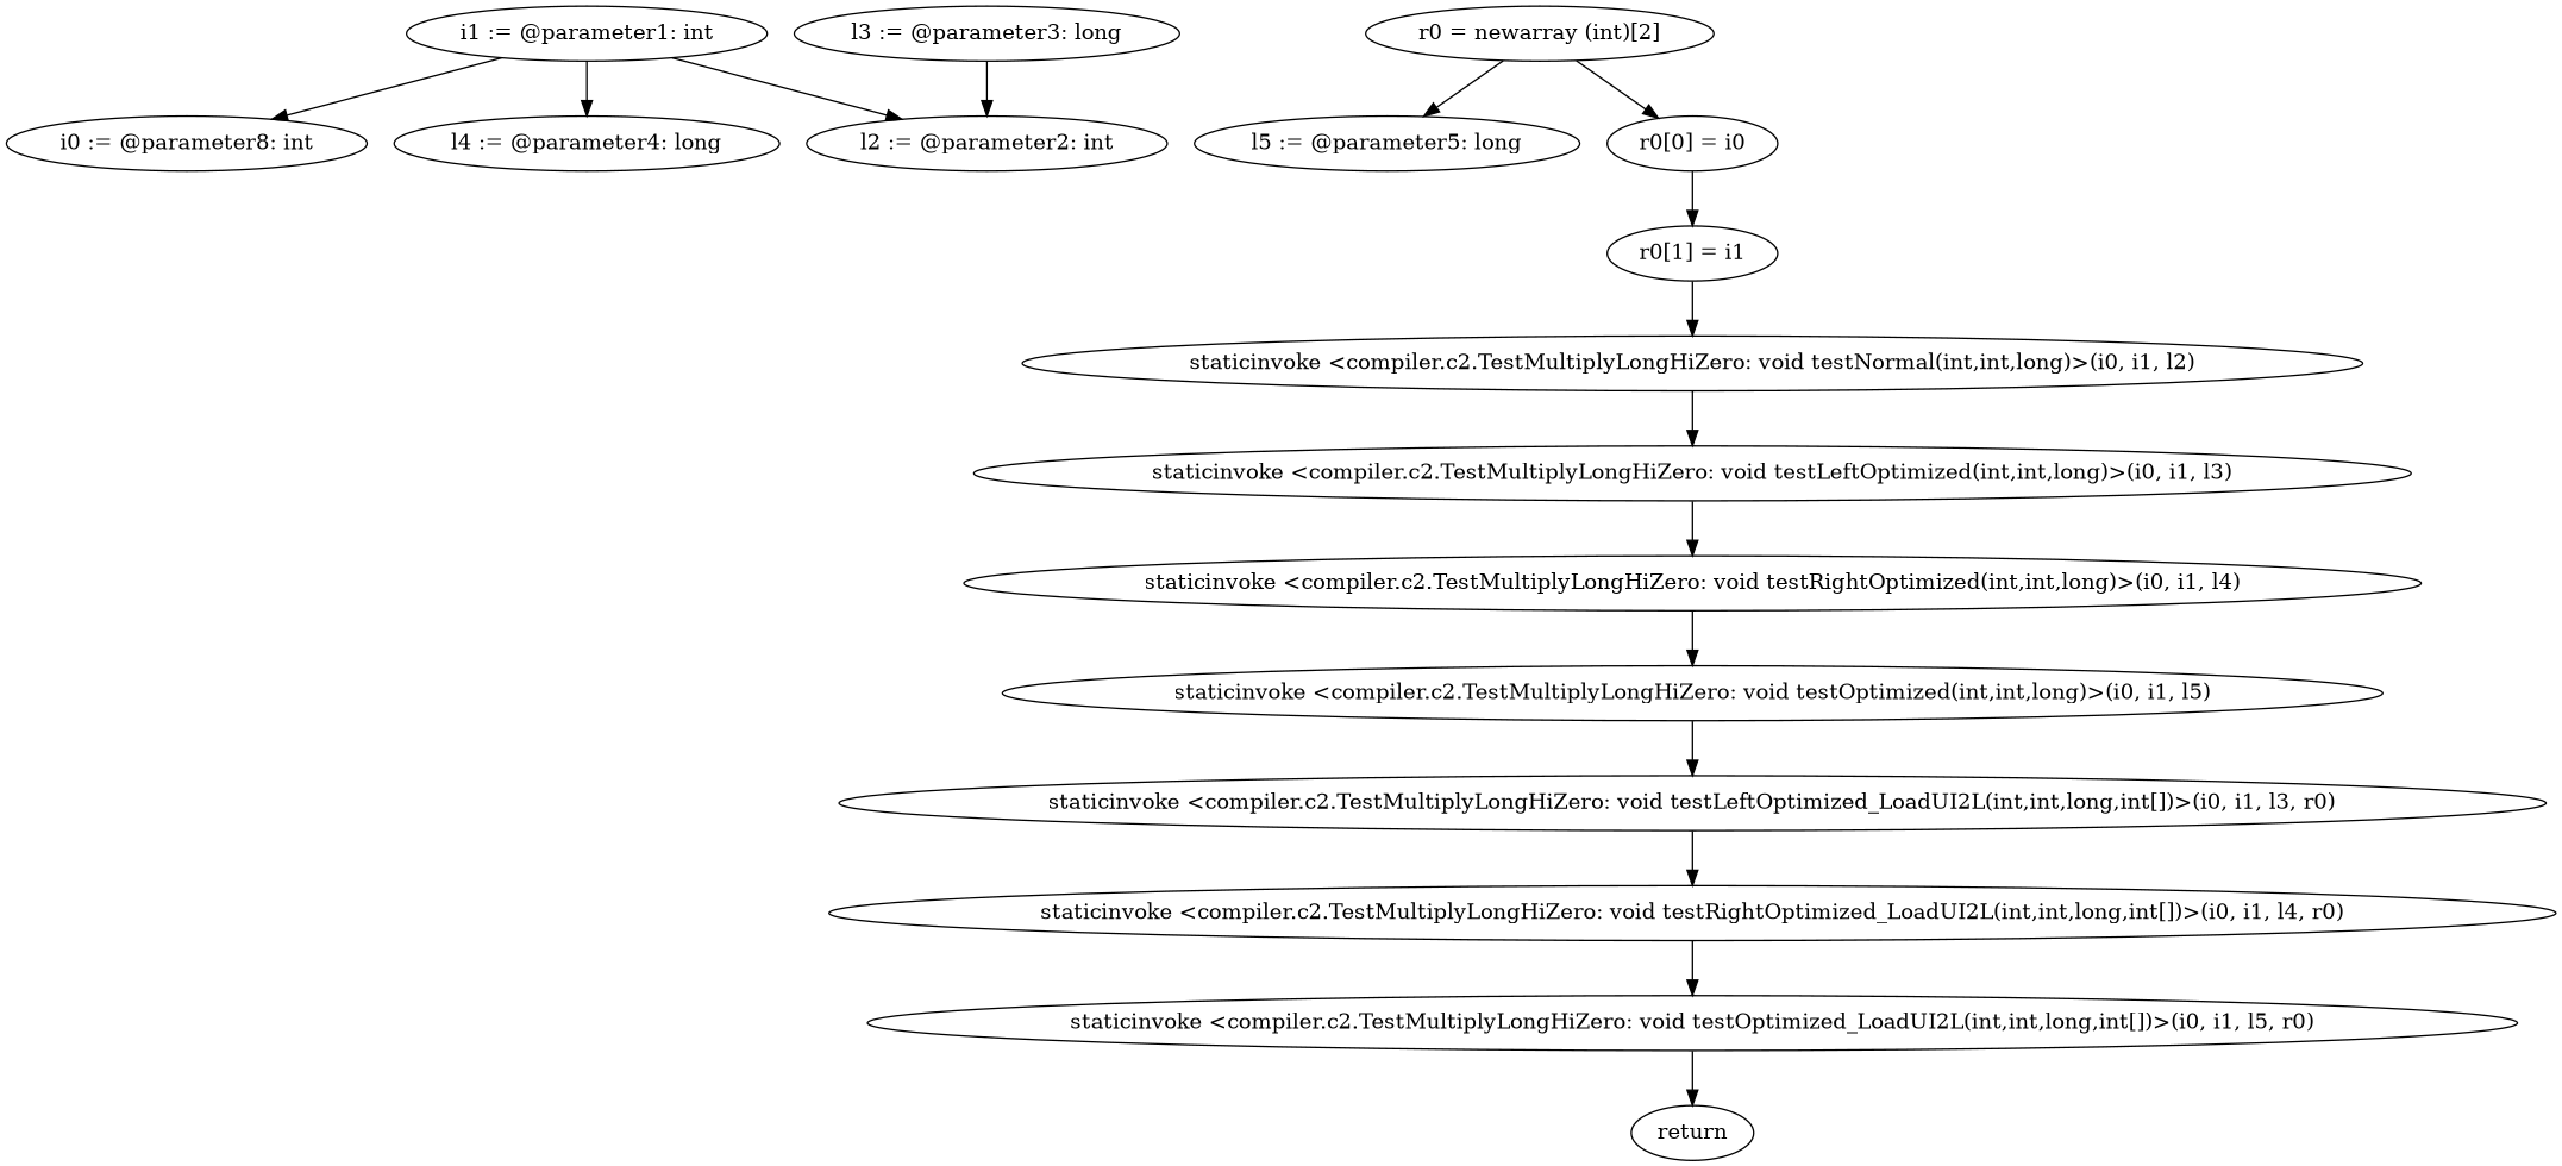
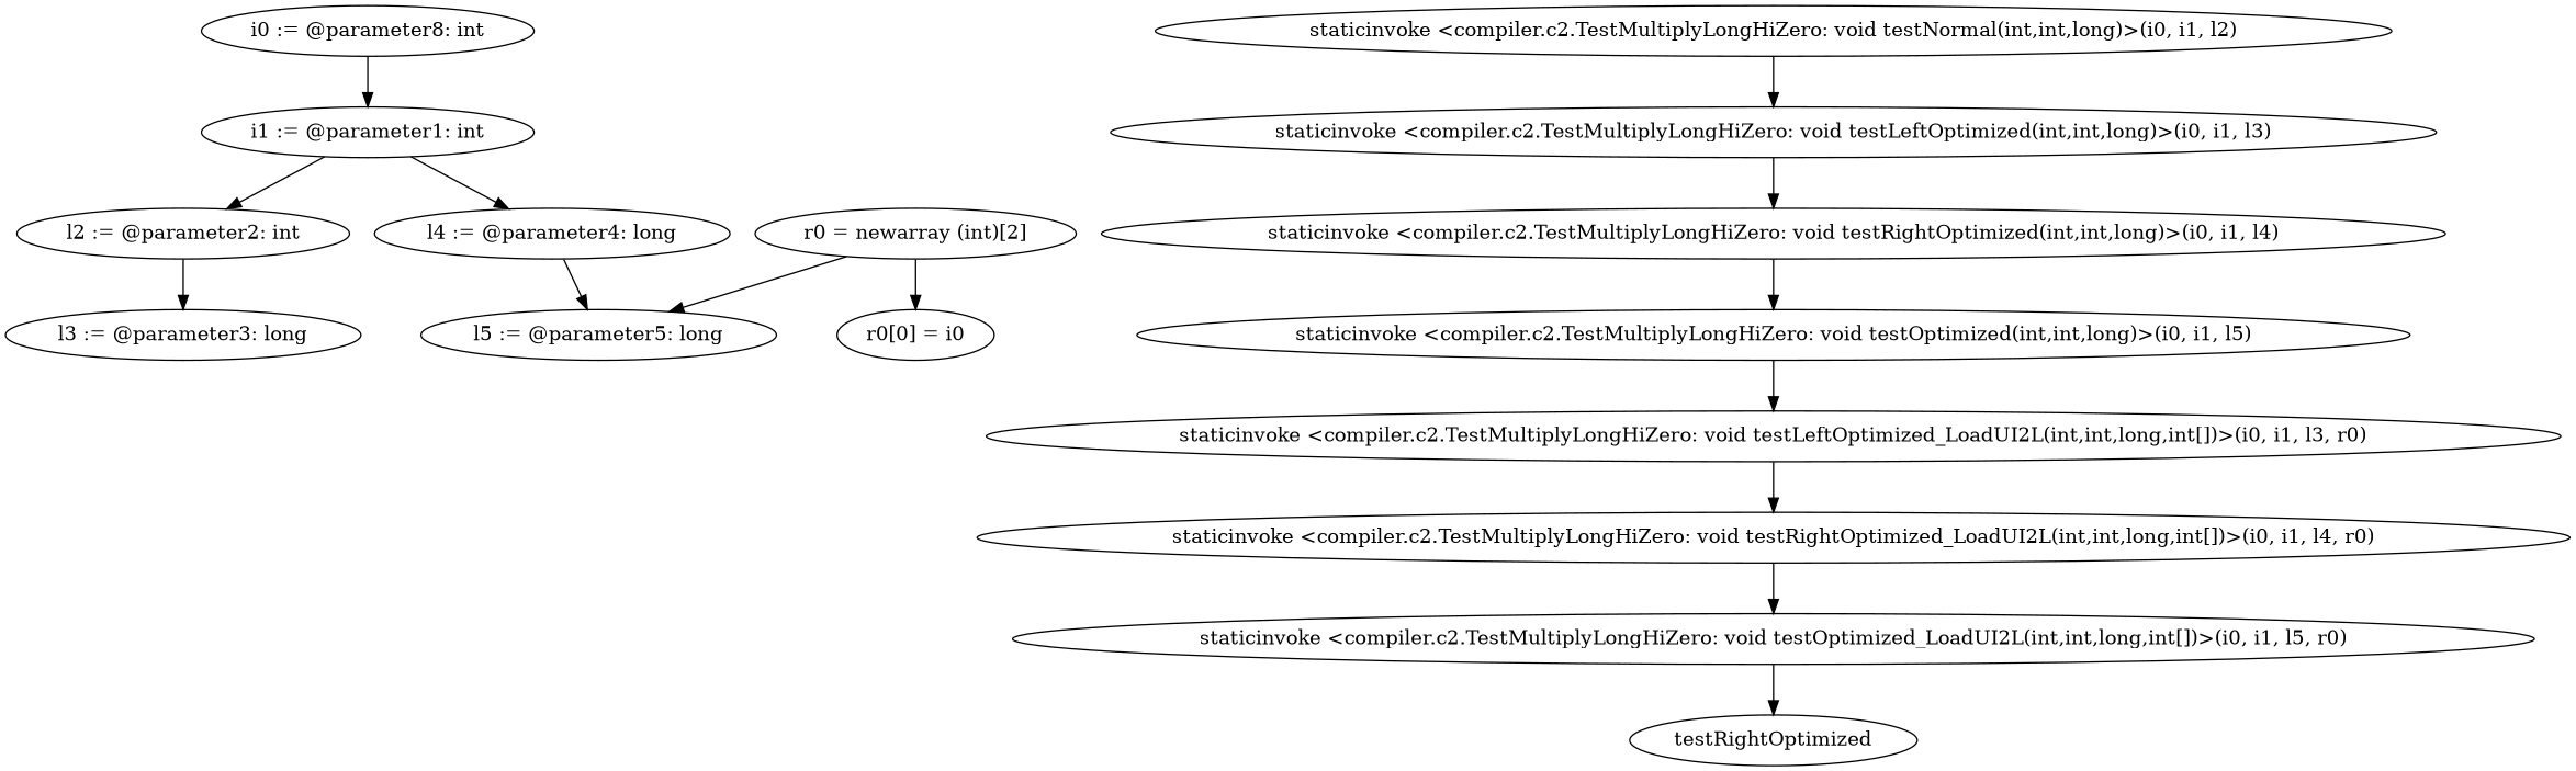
  digraph {
    n1 [label="i0 := @parameter8: int"]
    "i1 := @parameter1: int"
    n3 [label="l2 := @parameter2: int"]
    "l4 := @parameter4: long"
    "l3 := @parameter3: long"
    "l5 := @parameter5: long"
    "r0 = newarray (int)[2]"
    "r0[0] = i0"
-   "r0[1] = i1"
    "staticinvoke <compiler.c2.TestMultiplyLongHiZero: void testNormal(int,int,long)>(i0, i1, l2)"
    "staticinvoke <compiler.c2.TestMultiplyLongHiZero: void testLeftOptimized(int,int,long)>(i0, i1, l3)"
    "staticinvoke <compiler.c2.TestMultiplyLongHiZero: void testRightOptimized(int,int,long)>(i0, i1, l4)"
    "staticinvoke <compiler.c2.TestMultiplyLongHiZero: void testOptimized(int,int,long)>(i0, i1, l5)"
    "staticinvoke <compiler.c2.TestMultiplyLongHiZero: void testLeftOptimized_LoadUI2L(int,int,long,int[])>(i0, i1, l3, r0)"
    "staticinvoke <compiler.c2.TestMultiplyLongHiZero: void testRightOptimized_LoadUI2L(int,int,long,int[])>(i0, i1, l4, r0)"
    "staticinvoke <compiler.c2.TestMultiplyLongHiZero: void testOptimized_LoadUI2L(int,int,long,int[])>(i0, i1, l5, r0)"
-   return
-   "i1 := @parameter1: int" -> n1
+   return [label=testRightOptimized]
+   n1 -> "i1 := @parameter1: int"
    "i1 := @parameter1: int" -> n3
    "i1 := @parameter1: int" -> "l4 := @parameter4: long"
-   "l3 := @parameter3: long" -> n3
+   n3 -> "l3 := @parameter3: long"
+   "l4 := @parameter4: long" -> "l5 := @parameter5: long"
    "r0 = newarray (int)[2]" -> "l5 := @parameter5: long"
    "r0 = newarray (int)[2]" -> "r0[0] = i0"
-   "r0[0] = i0" -> "r0[1] = i1"
-   "r0[1] = i1" -> "staticinvoke <compiler.c2.TestMultiplyLongHiZero: void testNormal(int,int,long)>(i0, i1, l2)"
    "staticinvoke <compiler.c2.TestMultiplyLongHiZero: void testNormal(int,int,long)>(i0, i1, l2)" -> "staticinvoke <compiler.c2.TestMultiplyLongHiZero: void testLeftOptimized(int,int,long)>(i0, i1, l3)"
    "staticinvoke <compiler.c2.TestMultiplyLongHiZero: void testLeftOptimized(int,int,long)>(i0, i1, l3)" -> "staticinvoke <compiler.c2.TestMultiplyLongHiZero: void testRightOptimized(int,int,long)>(i0, i1, l4)"
    "staticinvoke <compiler.c2.TestMultiplyLongHiZero: void testRightOptimized(int,int,long)>(i0, i1, l4)" -> "staticinvoke <compiler.c2.TestMultiplyLongHiZero: void testOptimized(int,int,long)>(i0, i1, l5)"
    "staticinvoke <compiler.c2.TestMultiplyLongHiZero: void testOptimized(int,int,long)>(i0, i1, l5)" -> "staticinvoke <compiler.c2.TestMultiplyLongHiZero: void testLeftOptimized_LoadUI2L(int,int,long,int[])>(i0, i1, l3, r0)"
    "staticinvoke <compiler.c2.TestMultiplyLongHiZero: void testLeftOptimized_LoadUI2L(int,int,long,int[])>(i0, i1, l3, r0)" -> "staticinvoke <compiler.c2.TestMultiplyLongHiZero: void testRightOptimized_LoadUI2L(int,int,long,int[])>(i0, i1, l4, r0)"
    "staticinvoke <compiler.c2.TestMultiplyLongHiZero: void testRightOptimized_LoadUI2L(int,int,long,int[])>(i0, i1, l4, r0)" -> "staticinvoke <compiler.c2.TestMultiplyLongHiZero: void testOptimized_LoadUI2L(int,int,long,int[])>(i0, i1, l5, r0)"
    "staticinvoke <compiler.c2.TestMultiplyLongHiZero: void testOptimized_LoadUI2L(int,int,long,int[])>(i0, i1, l5, r0)" -> return
  }
